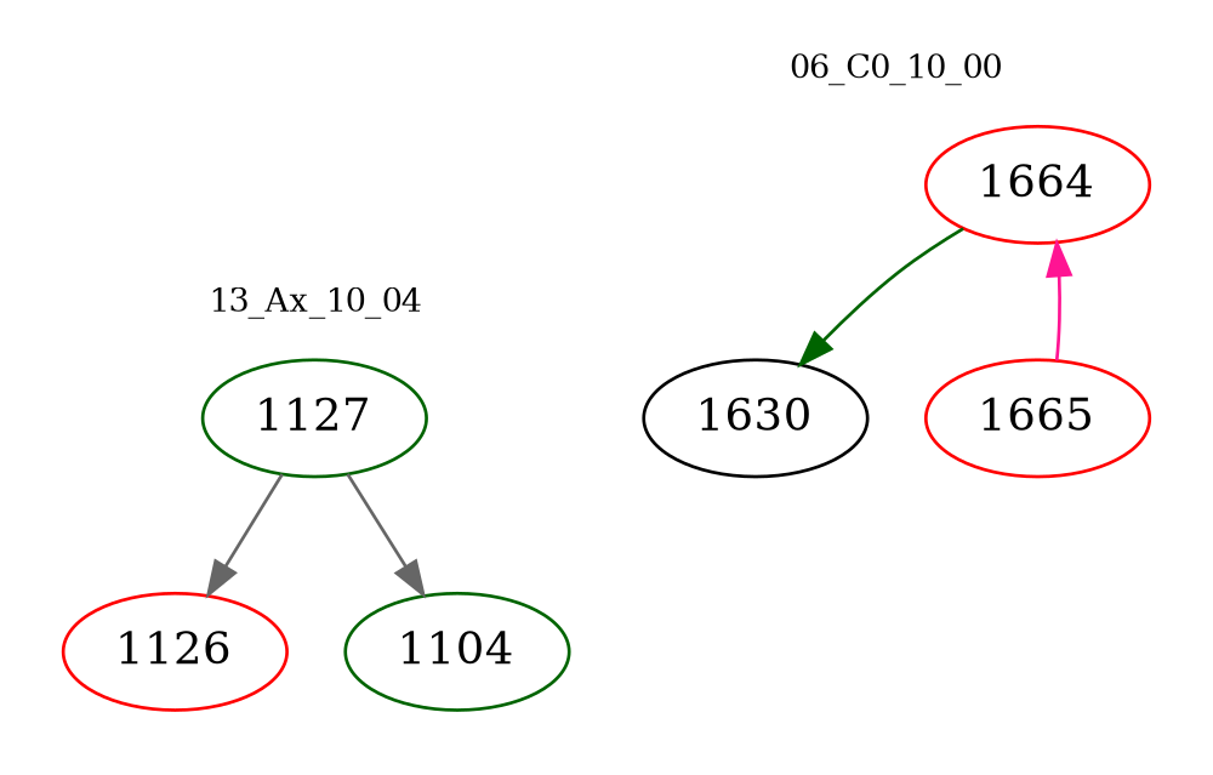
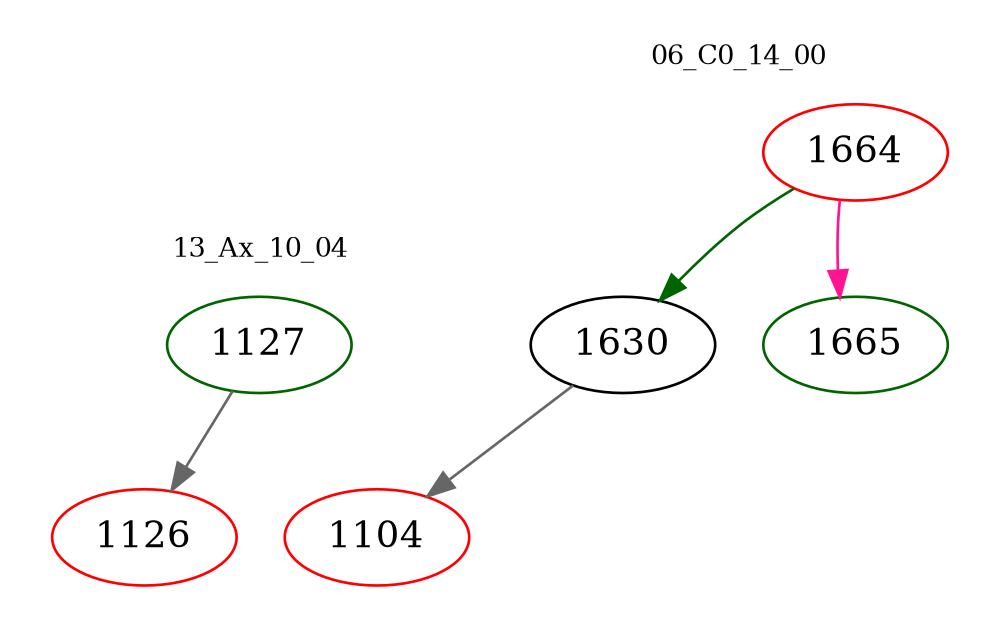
  digraph {
    node [color=red]
    edge [color=gray40]
    n1 [color=darkgreen label=1127]
-   n2 [color=darkgreen label=1104]
+   n2 [label=1104]
    n3 [label=1126]
    n4 [label=1664]
    n5 [color=black label=1630]
-   n6 [label=1665]
+   n6 [color=darkgreen label=1665]
    subgraph cluster_1 {
      color=white
      fontsize=10
      label="13_Ax_10_04"
      n1
      n2
      n3
    }
    subgraph cluster_2 {
      color=white
      fontsize=10
-     label="06_C0_10_00"
+     label="06_C0_14_00"
      n4
      n5
      n6
    }
-   n1 -> n2
+   n5 -> n2
    n1 -> n3
    n4 -> n5 [color=darkgreen]
-   n6 -> n4 [color=deeppink]
+   n4 -> n6 [color=deeppink]
  }
